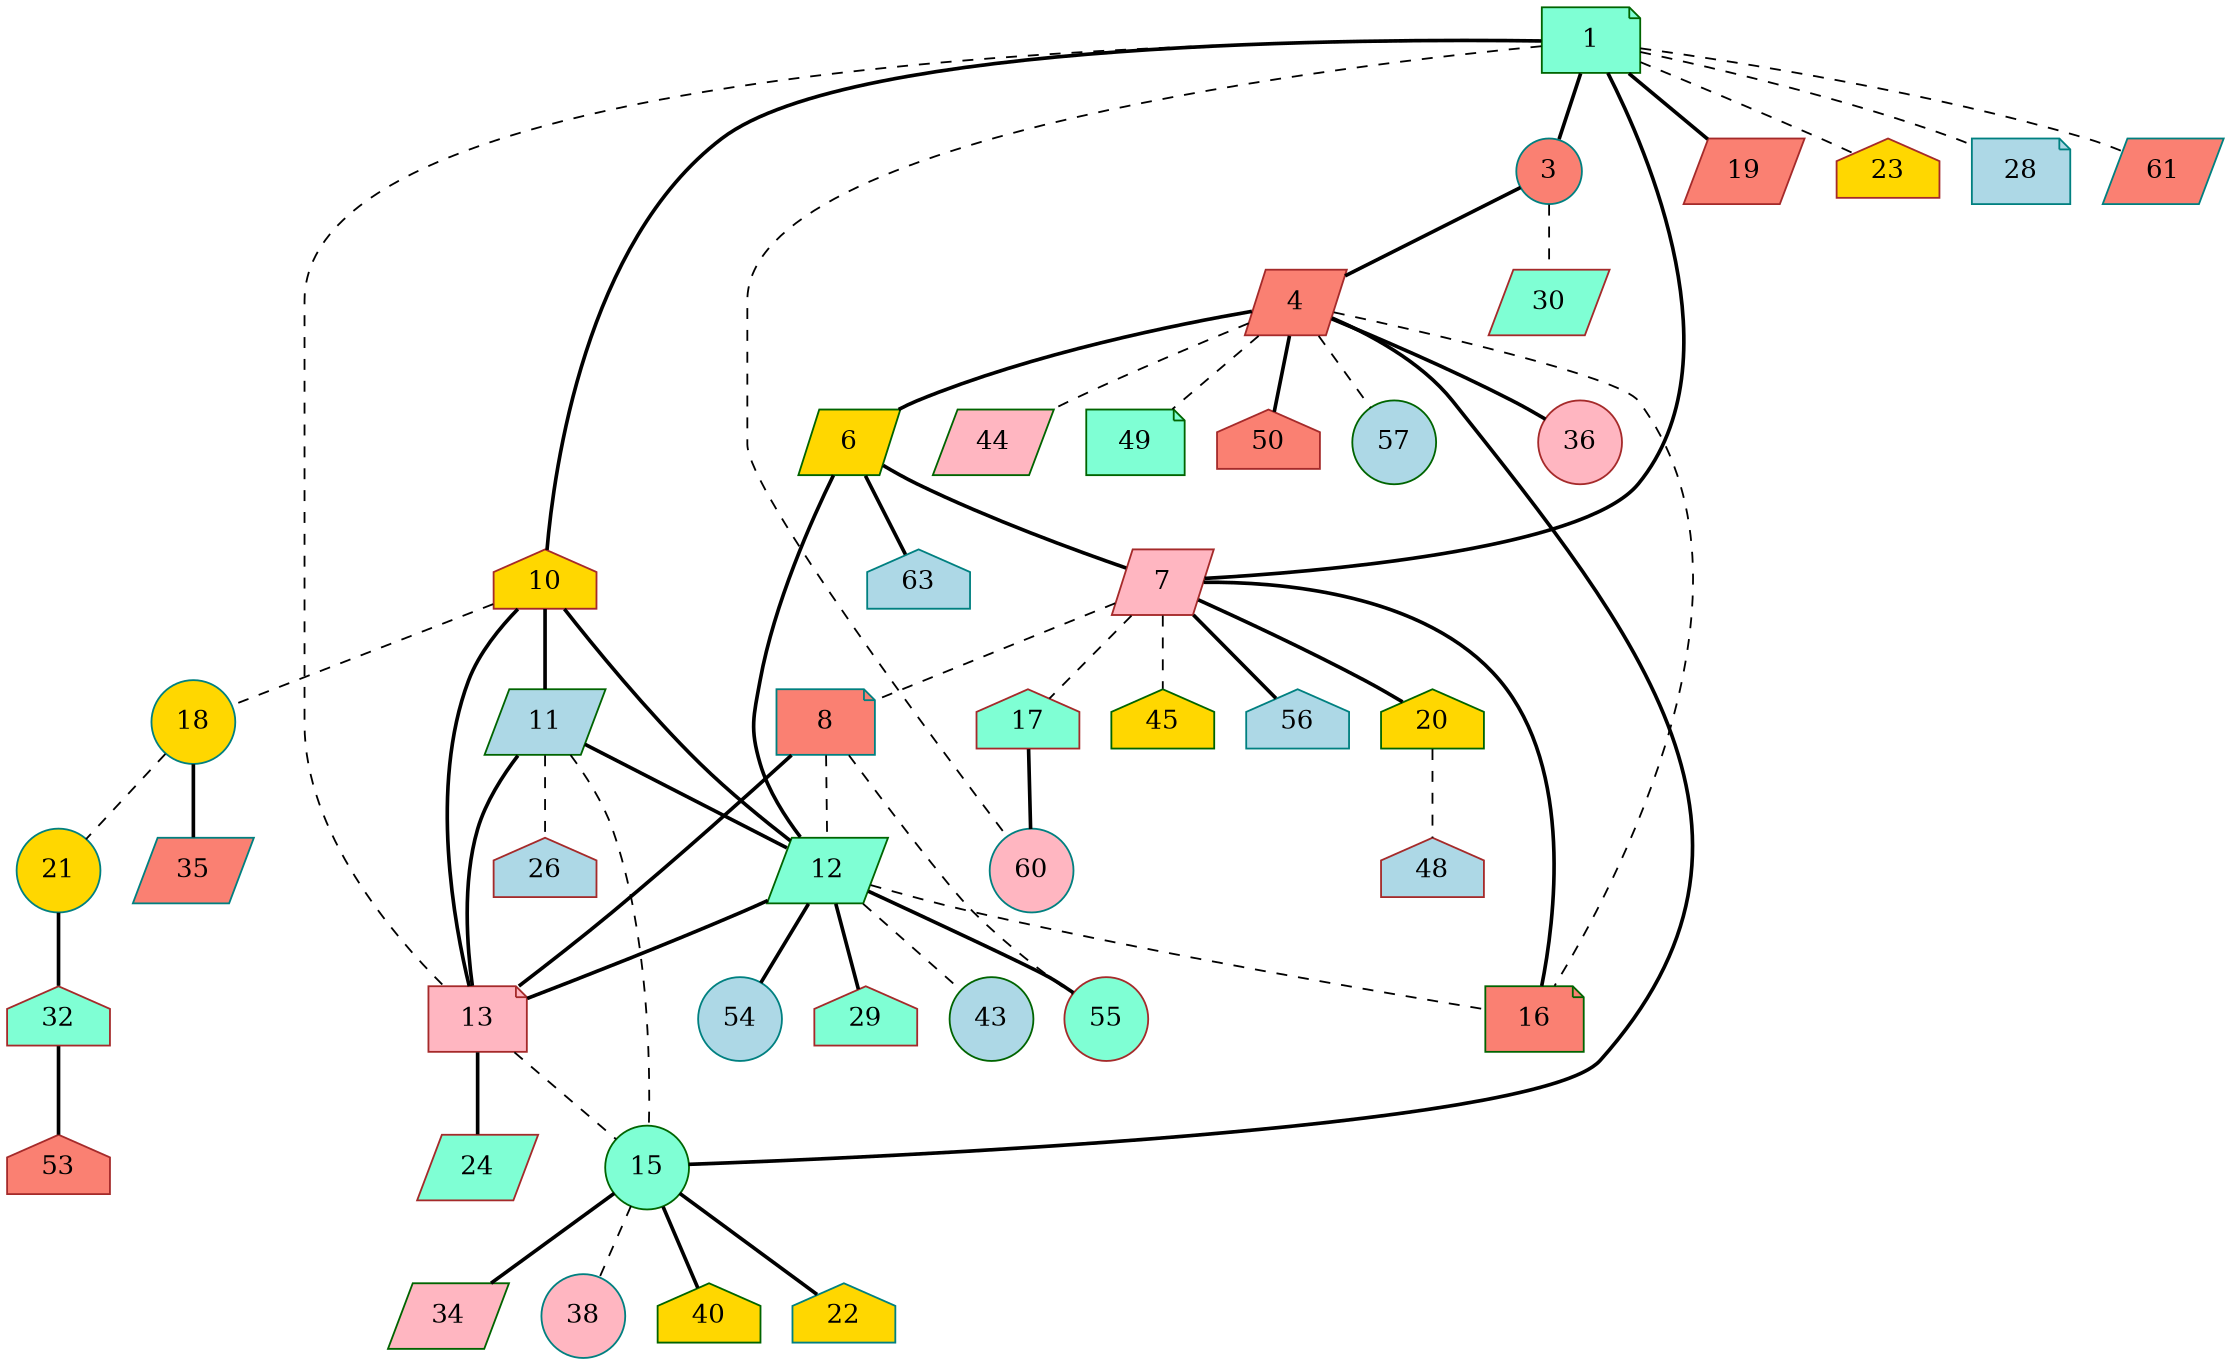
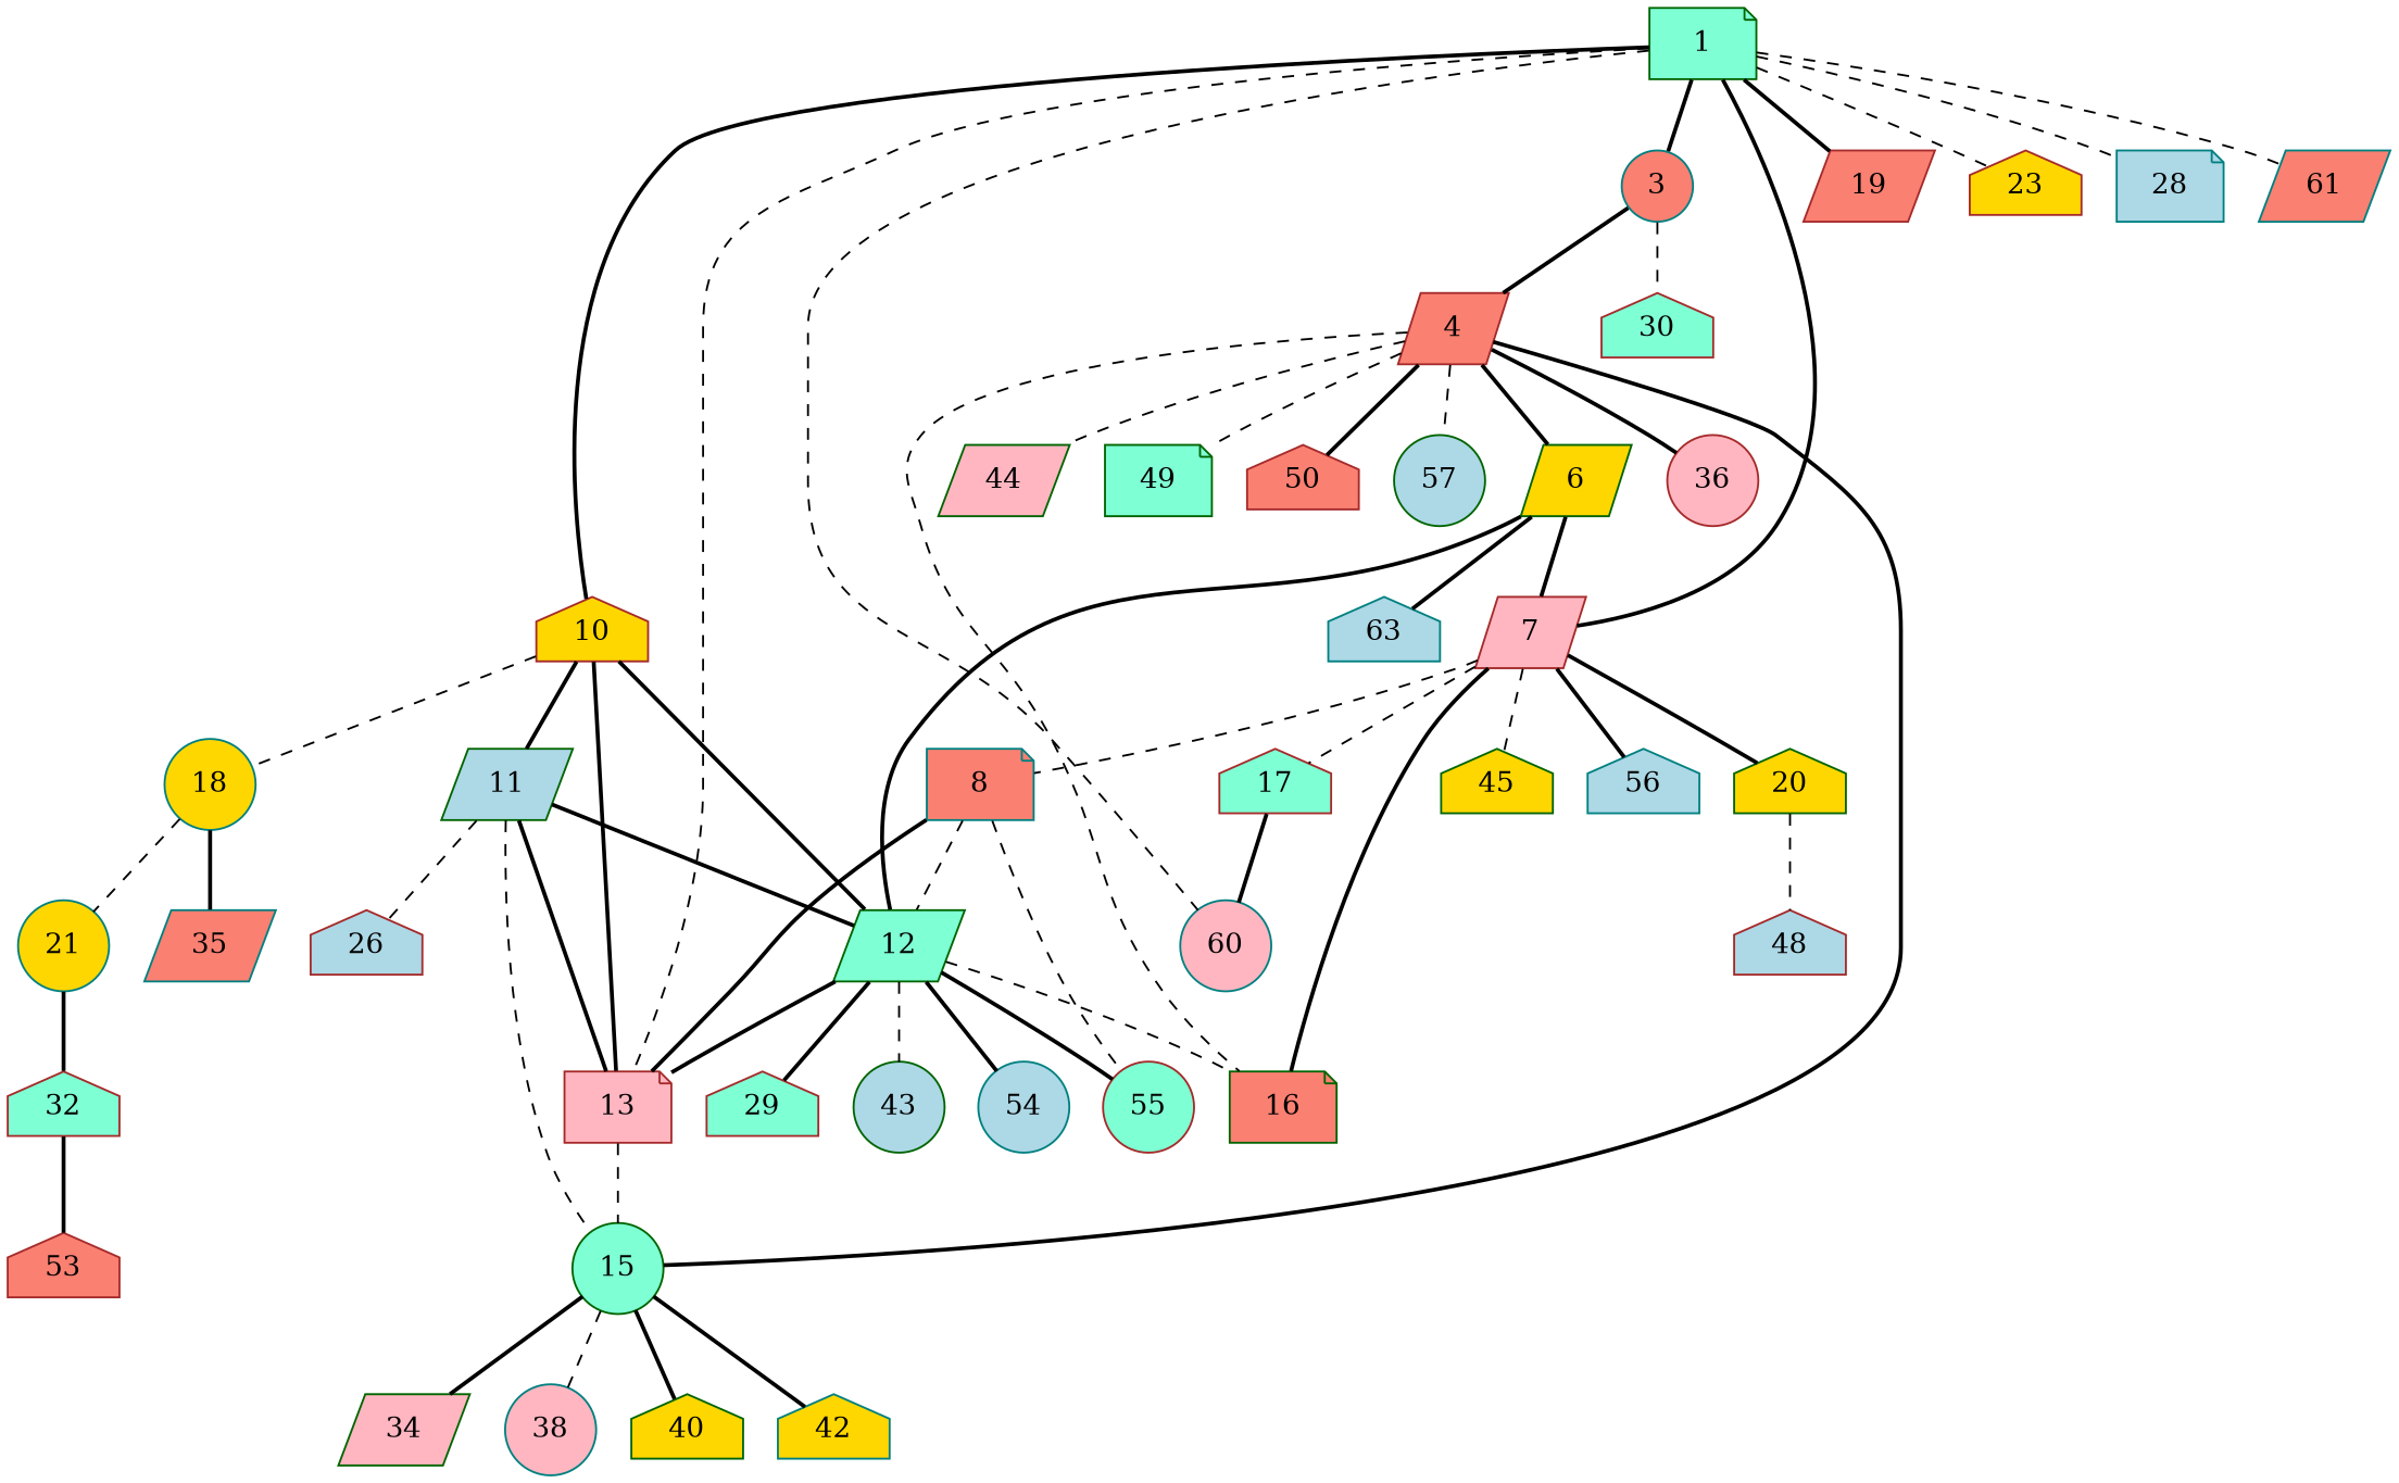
  graph {
    node [color=brown fillcolor=aquamarine shape=house style=filled]
    edge [style=bold]
    1 [color=darkgreen shape=note super="+2"]
    3 [color=teal fillcolor=salmon shape=circle super="+25"]
    7 [fillcolor=lightpink shape=parallelogram super="+9"]
    10 [fillcolor=gold super="+52"]
    13 [fillcolor=lightpink shape=note super="+62"]
    19 [fillcolor=salmon shape=parallelogram]
    23 [fillcolor=gold]
    28 [color=teal fillcolor=lightblue shape=note]
    60 [color=teal fillcolor=lightpink shape=circle]
    61 [color=teal fillcolor=salmon shape=parallelogram]
    4 [fillcolor=salmon shape=parallelogram super="+5"]
-   30 [shape=parallelogram super="+37"]
+   30 [super="+37"]
    16 [color=darkgreen fillcolor=salmon shape=note super="+41"]
    8 [color=teal fillcolor=salmon shape=note super="+59"]
    17 [super="+31"]
    20 [color=darkgreen fillcolor=gold super="+27"]
    45 [color=darkgreen fillcolor=gold]
    56 [color=teal fillcolor=lightblue]
    12 [color=darkgreen shape=parallelogram super="+47"]
    11 [color=darkgreen fillcolor=lightblue shape=parallelogram super="+14"]
    18 [color=teal fillcolor=gold shape=circle super="+46"]
    15 [color=darkgreen shape=circle super="+22"]
-   24 [shape=parallelogram]
    6 [color=darkgreen fillcolor=gold shape=parallelogram super="+39"]
    36 [fillcolor=lightpink shape=circle]
    44 [color=darkgreen fillcolor=lightpink shape=parallelogram]
    49 [color=darkgreen shape=note]
    50 [fillcolor=salmon]
    57 [color=darkgreen fillcolor=lightblue shape=circle]
    63 [color=teal fillcolor=lightblue]
    34 [color=darkgreen fillcolor=lightpink shape=parallelogram]
    38 [color=teal fillcolor=lightpink shape=circle]
    40 [color=darkgreen fillcolor=gold]
-   42 [color=teal fillcolor=gold label=22]
+   42 [color=teal fillcolor=gold]
    55 [shape=circle]
    29
    43 [color=darkgreen fillcolor=lightblue shape=circle]
    54 [color=teal fillcolor=lightblue shape=circle]
    48 [fillcolor=lightblue]
    26 [fillcolor=lightblue super="+58"]
    21 [color=teal fillcolor=gold shape=circle super="+51"]
    35 [color=teal fillcolor=salmon shape=parallelogram]
    32 [super="+33"]
    53 [fillcolor=salmon]
    1 -- 3 [weight=2]
    1 -- 7
    1 -- 10
    1 -- 13 [style=dashed]
    1 -- 19
    1 -- 23 [style=dashed]
    1 -- 28 [style=dashed]
    1 -- 60 [style=dashed]
    1 -- 61 [style=dashed]
    3 -- 4
    3 -- 30 [style=dashed]
    7 -- 16
    7 -- 8 [style=dashed weight=2]
    7 -- 17 [style=dashed]
    7 -- 20
    7 -- 45 [style=dashed]
    7 -- 56
    10 -- 13
    10 -- 12
    10 -- 11
    10 -- 18 [style=dashed]
    13 -- 15 [style=dashed]
-   13 -- 24
    4 -- 16 [style=dashed]
    4 -- 15
    4 -- 6 [weight=2]
    4 -- 36
    4 -- 44 [style=dashed]
    4 -- 49 [style=dashed]
    4 -- 50
    4 -- 57 [style=dashed]
    8 -- 13
    8 -- 12 [style=dashed]
    8 -- 55 [style=dashed]
    17 -- 60
    20 -- 48 [style=dashed]
    12 -- 13
    12 -- 16 [style=dashed]
    12 -- 55
    12 -- 29
    12 -- 43 [style=dashed]
    12 -- 54
    11 -- 13
    11 -- 12
    11 -- 15 [style=dashed]
    11 -- 26 [style=dashed]
    18 -- 21 [style=dashed]
    18 -- 35
    15 -- 34
    15 -- 38 [style=dashed]
    15 -- 40
    15 -- 42
    6 -- 7
    6 -- 12
    6 -- 63
    21 -- 32
    32 -- 53
  }
